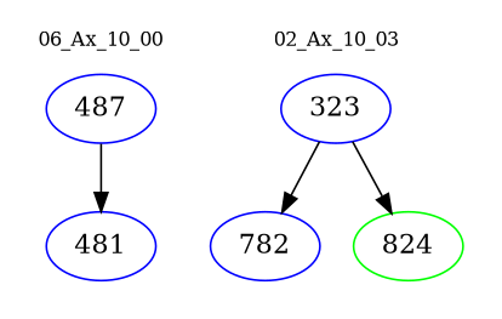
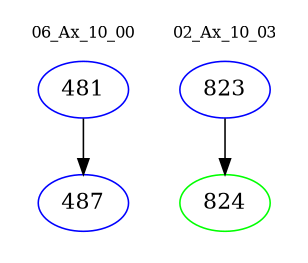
  digraph {
    node [color=blue]
    edge [color=black]
    n1 [label=481]
    n2 [label=487]
-   n3 [label=323]
-   n4 [label=782]
+   n3 [label=823]
    n5 [color=green label=824]
    subgraph cluster_1 {
      color=white
      fontsize=10
      label="06_Ax_10_00"
      n1
      n2
    }
    subgraph cluster_2 {
      color=white
      fontsize=10
      label="02_Ax_10_03"
      n3
-     n4
      n5
    }
-   n2 -> n1
-   n3 -> n4
+   n1 -> n2
    n3 -> n5
  }
